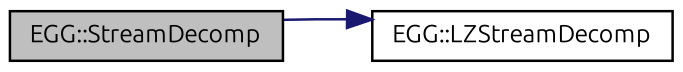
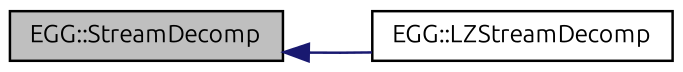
  digraph {
    rankdir=LR
    fontname=Ubuntu
    node [color=black fontname=Ubuntu fontsize=10 shape=record style=filled]
    n1 [fillcolor=grey75 fontcolor=black height=0.2 label="EGG::StreamDecomp" width=0.4]
    n2 [fillcolor=white height=0.2 label="EGG::LZStreamDecomp" width=0.4]
-   n2 -> n1 [color=midnightblue dir=back fontname=Ubuntu fontsize=10 labelfontname=FreeMono labelfontsize=10 style=solid]
+   n1 -> n2 [color=midnightblue dir=back fontname=Ubuntu fontsize=10 labelfontname=FreeMono labelfontsize=10 style=solid]
  }
